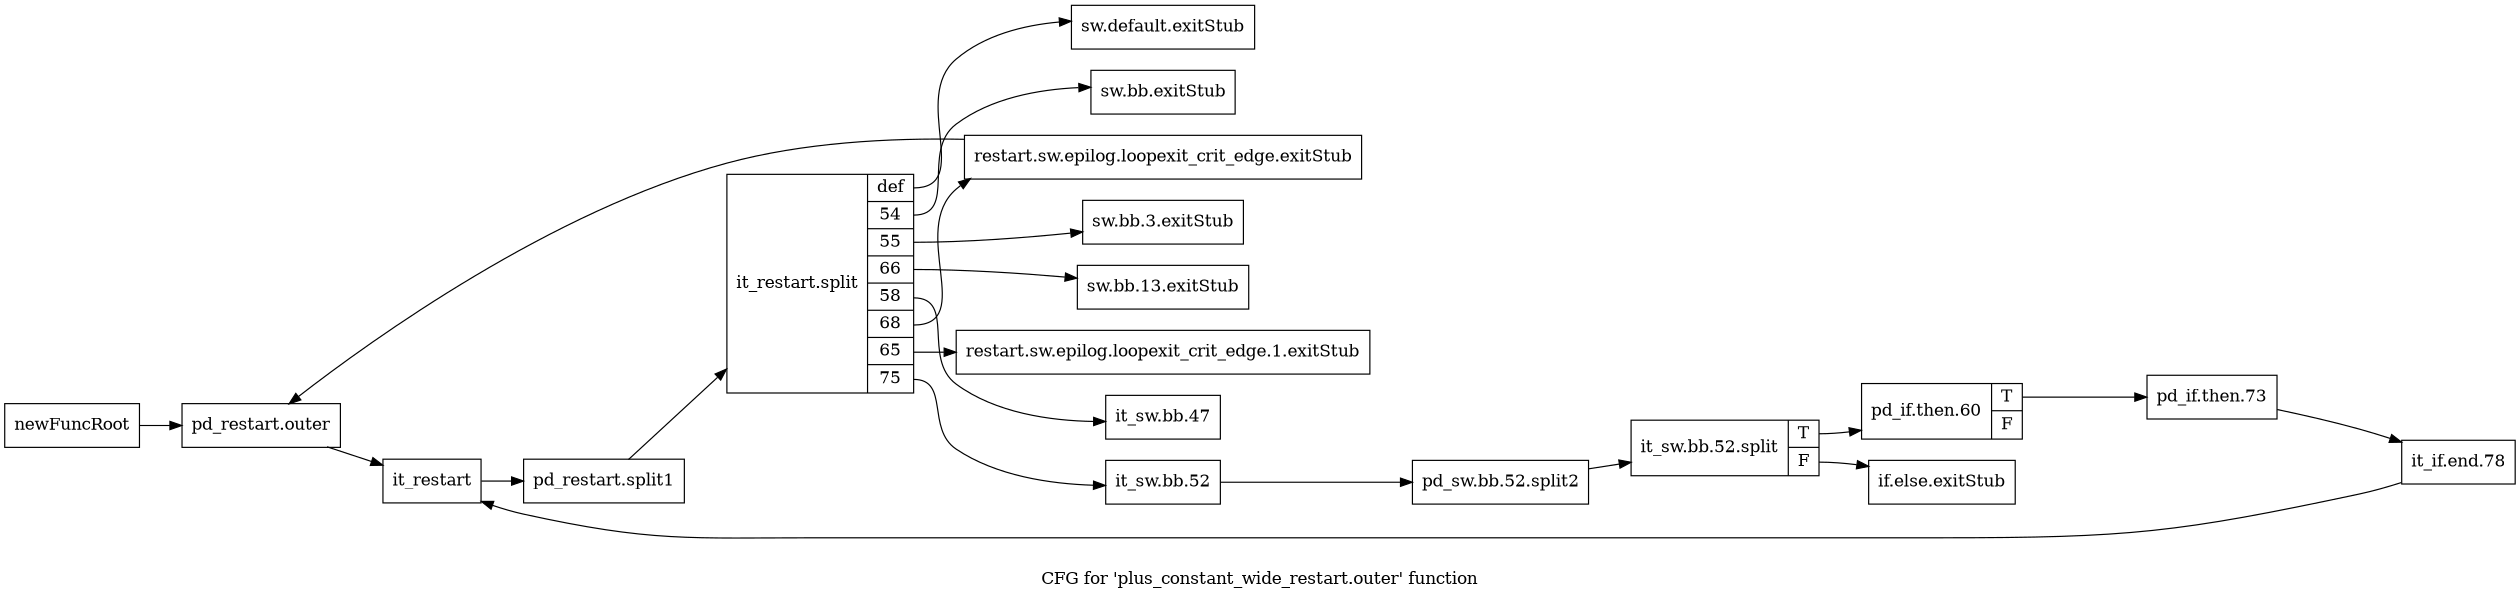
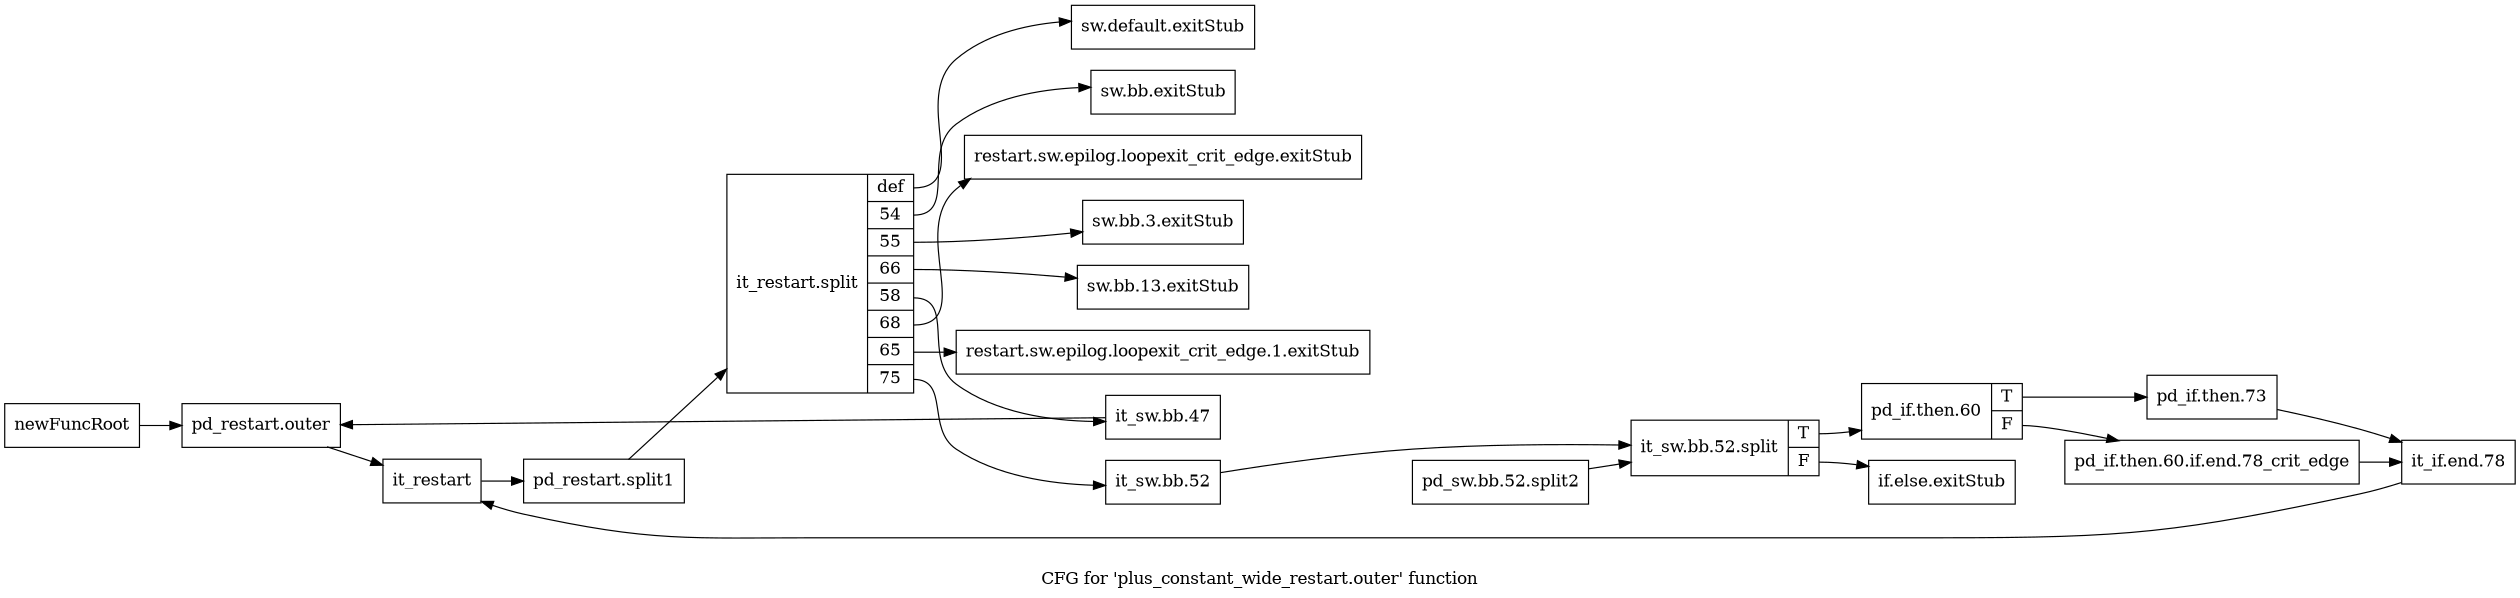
  digraph {
    label="CFG for 'plus_constant_wide_restart.outer' function"
    rankdir=LR
    node [shape=record]
    n1 [label="{newFuncRoot}"]
    n2 [label="{pd_restart.outer}"]
    n3 [label="{it_restart}"]
    n4 [label="{pd_restart.split1}"]
    n5 [label="{sw.default.exitStub}"]
    n6 [label="{sw.bb.exitStub}"]
    n7 [label="{sw.bb.3.exitStub}"]
    n8 [label="{sw.bb.13.exitStub}"]
    n9 [label="{restart.sw.epilog.loopexit_crit_edge.exitStub}"]
    n10 [label="{restart.sw.epilog.loopexit_crit_edge.1.exitStub}"]
    n11 [label="{if.else.exitStub}"]
    n12 [label="{it_restart.split|{<s0>def|<s1>54|<s2>55|<s3>66|<s4>58|<s5>68|<s6>65|<s7>75}}"]
    n13 [label="{it_sw.bb.47}"]
    n14 [label="{it_sw.bb.52}"]
    n15 [label="{pd_sw.bb.52.split2}"]
    n16 [label="{it_sw.bb.52.split|{<s0>T|<s1>F}}"]
    n17 [label="{pd_if.then.60|{<s0>T|<s1>F}}"]
    n18 [label="{pd_if.then.73}"]
+   n19 [label="{pd_if.then.60.if.end.78_crit_edge}"]
    n20 [label="{it_if.end.78}"]
    n1 -> n2
    n2 -> n3
    n3 -> n4
    n4 -> n12
    n12 -> n5 [tailport=s0]
    n12 -> n6 [tailport=s1]
    n12 -> n7 [tailport=s2]
    n12 -> n8 [tailport=s3]
    n12 -> n9 [tailport=s5]
    n12 -> n10 [tailport=s6]
    n12 -> n13 [tailport=s4]
    n12 -> n14 [tailport=s7]
-   n9 -> n2
-   n14 -> n15
+   n13 -> n2
+   n14 -> n16
    n15 -> n16
    n16 -> n11 [tailport=s1]
    n16 -> n17 [tailport=s0]
    n17 -> n18 [tailport=s0]
+   n17 -> n19 [tailport=s1]
    n18 -> n20
+   n19 -> n20
    n20 -> n3
  }
